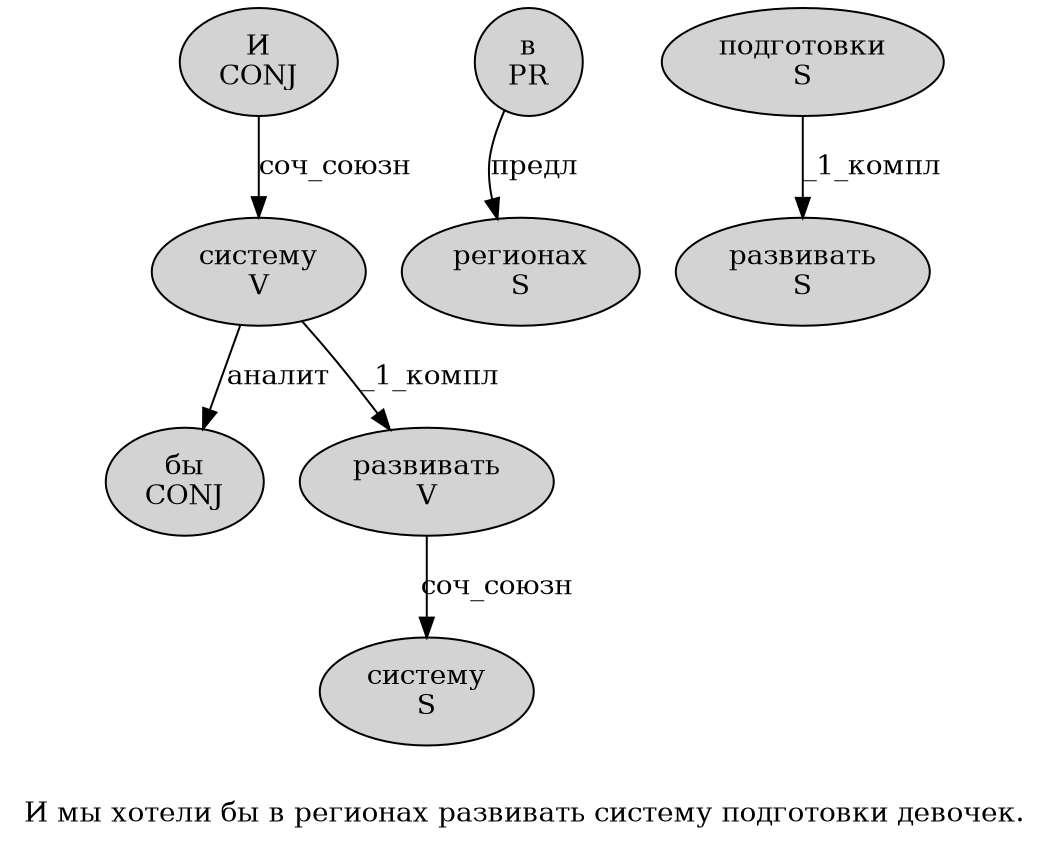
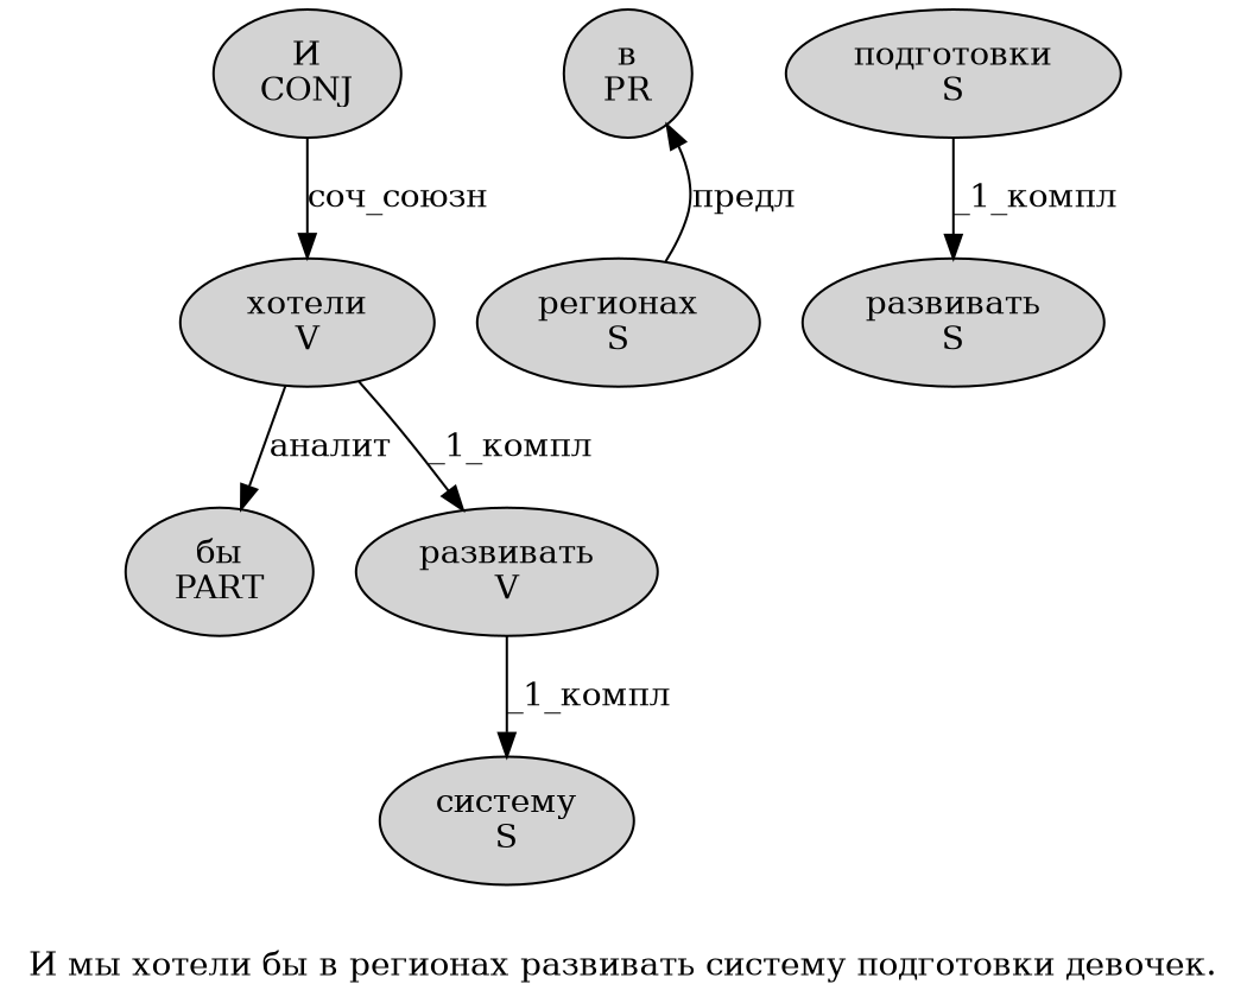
  digraph {
    label="И мы хотели бы в регионах развивать систему подготовки девочек."
    node [fillcolor=lightgray penwidth=1 shape=ellipse style=filled]
    n1 [label="И\nCONJ"]
-   n2 [label="систему\nV"]
-   n3 [label="бы\nCONJ"]
+   n2 [label="хотели\nV"]
+   n3 [label="бы\nPART"]
    n4 [label="развивать\nV"]
    n5 [label="в\nPR"]
    n6 [label="регионах\nS"]
    n7 [label="систему\nS"]
    n8 [label="подготовки\nS"]
    n9 [label="развивать\nS"]
    n1 -> n2 [label="соч_союзн"]
    n2 -> n3 [label="аналит"]
    n2 -> n4 [label="_1_компл"]
-   n4 -> n7 [label="соч_союзн"]
-   n5 -> n6 [label="предл"]
+   n4 -> n7 [label="_1_компл"]
+   n6 -> n5 [label="предл"]
    n8 -> n9 [label="_1_компл"]
  }
